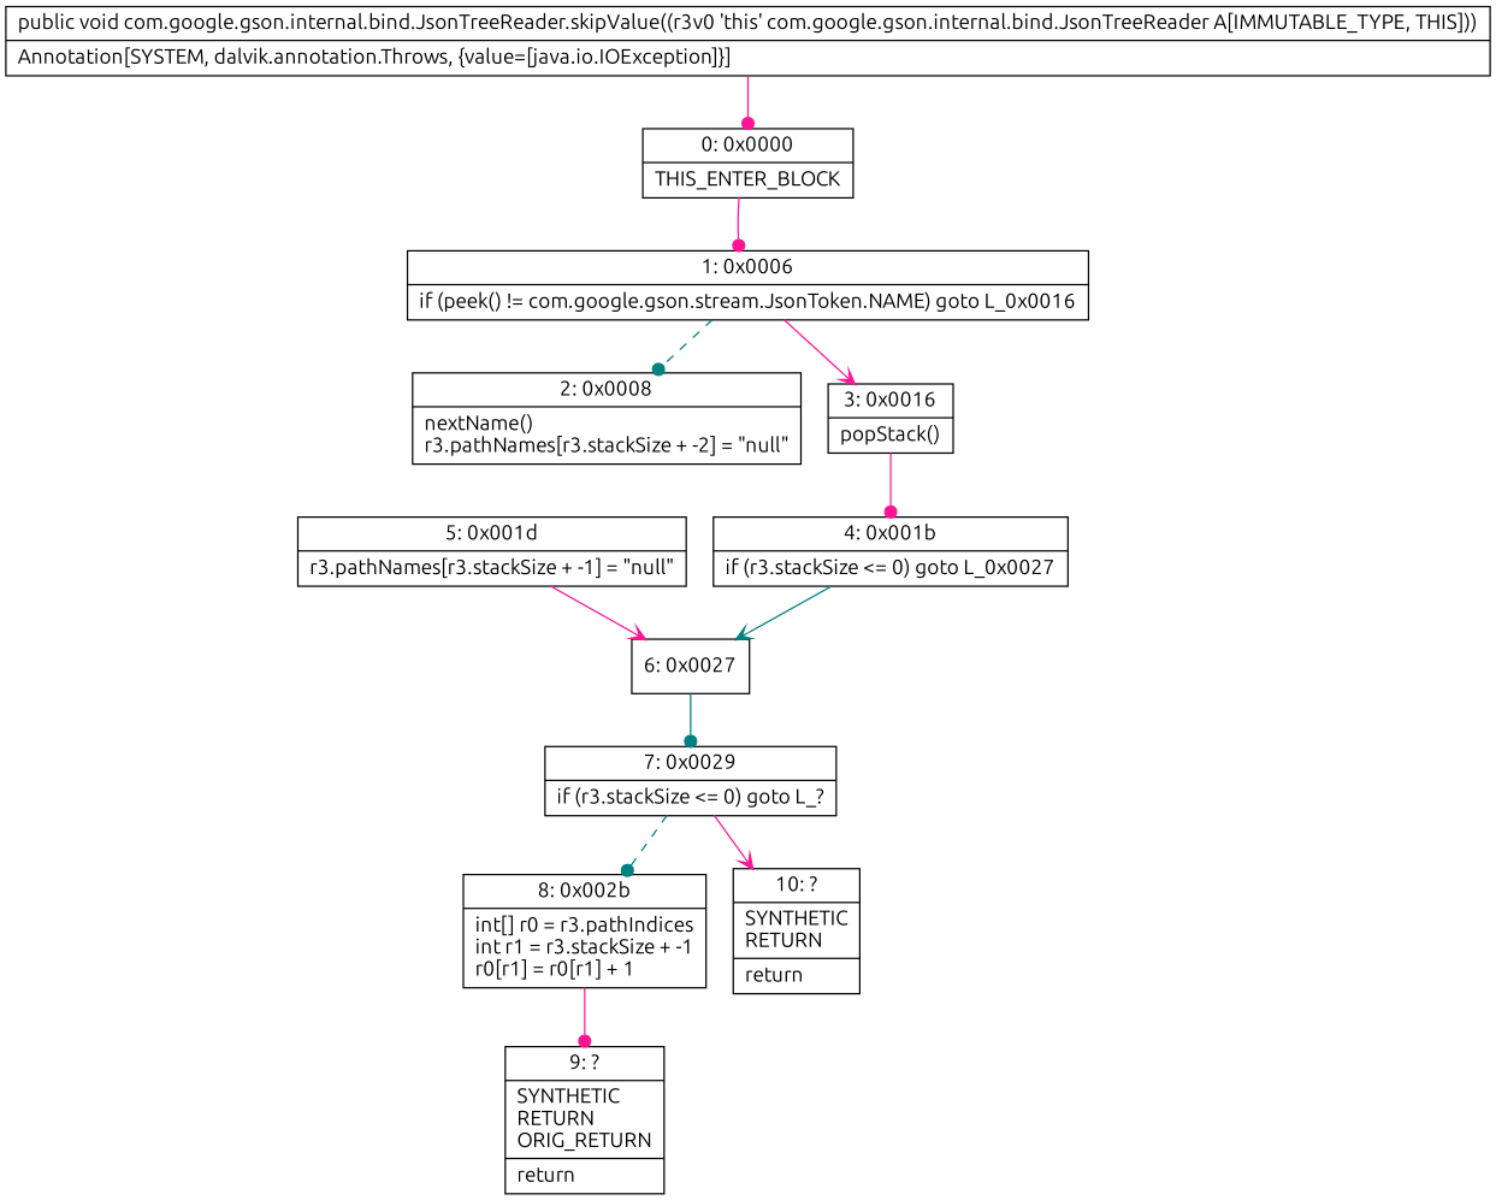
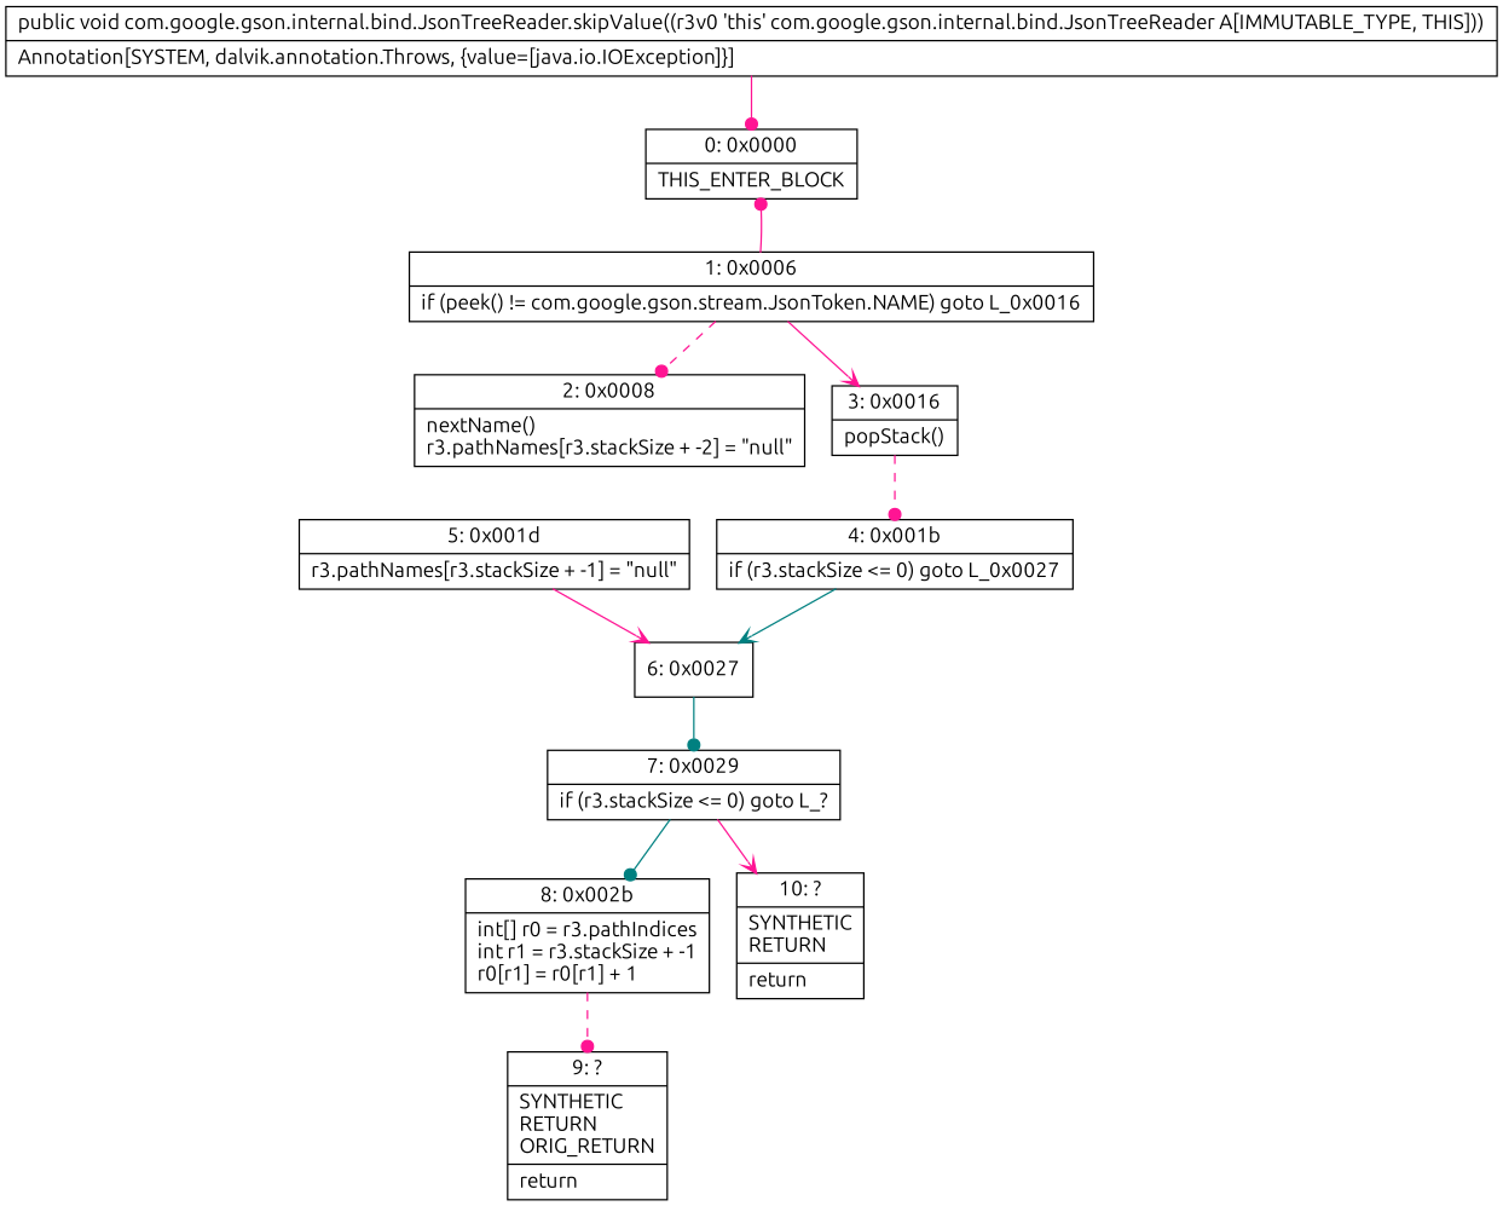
  digraph {
    fontname=Ubuntu
    node [fontname=Ubuntu shape=record]
    edge [arrowhead=dot color=deeppink fontname=Ubuntu]
    n1 [label="{0\:\ 0x0000|THIS_ENTER_BLOCK\l}"]
    n2 [label="{1\:\ 0x0006|if (peek() != com.google.gson.stream.JsonToken.NAME) goto L_0x0016\l}"]
    n3 [label="{2\:\ 0x0008|nextName()\lr3.pathNames[r3.stackSize + \-2] = \"null\"\l}"]
    n4 [label="{3\:\ 0x0016|popStack()\l}"]
    n5 [label="{4\:\ 0x001b|if (r3.stackSize \<= 0) goto L_0x0027\l}"]
    n6 [label="{6\:\ 0x0027}"]
    n7 [label="{7\:\ 0x0029|if (r3.stackSize \<= 0) goto L_?\l}"]
    n8 [label="{5\:\ 0x001d|r3.pathNames[r3.stackSize + \-1] = \"null\"\l}"]
    n9 [label="{8\:\ 0x002b|int[] r0 = r3.pathIndices\lint r1 = r3.stackSize + \-1\lr0[r1] = r0[r1] + 1\l}"]
    n10 [label="{10\:\ ?|SYNTHETIC\lRETURN\l|return\l}"]
    n11 [label="{9\:\ ?|SYNTHETIC\lRETURN\lORIG_RETURN\l|return\l}"]
    n12 [label="{public void com.google.gson.internal.bind.JsonTreeReader.skipValue((r3v0 'this' com.google.gson.internal.bind.JsonTreeReader A[IMMUTABLE_TYPE, THIS]))  | Annotation[SYSTEM, dalvik.annotation.Throws, \{value=[java.io.IOException]\}]\l}"]
-   n1 -> n2
-   n2 -> n3 [color=teal style=dashed]
+   n2 -> n1
+   n2 -> n3 [style=dashed]
    n2 -> n4 [arrowhead=vee]
-   n4 -> n5
+   n4 -> n5 [style=dashed]
    n5 -> n6 [arrowhead=vee color=teal]
    n6 -> n7 [color=teal]
-   n7 -> n9 [color=teal style=dashed]
+   n7 -> n9 [color=teal style=solid]
    n7 -> n10 [arrowhead=vee]
    n8 -> n6 [arrowhead=vee]
-   n9 -> n11
+   n9 -> n11 [style=dashed]
    n12 -> n1
  }
